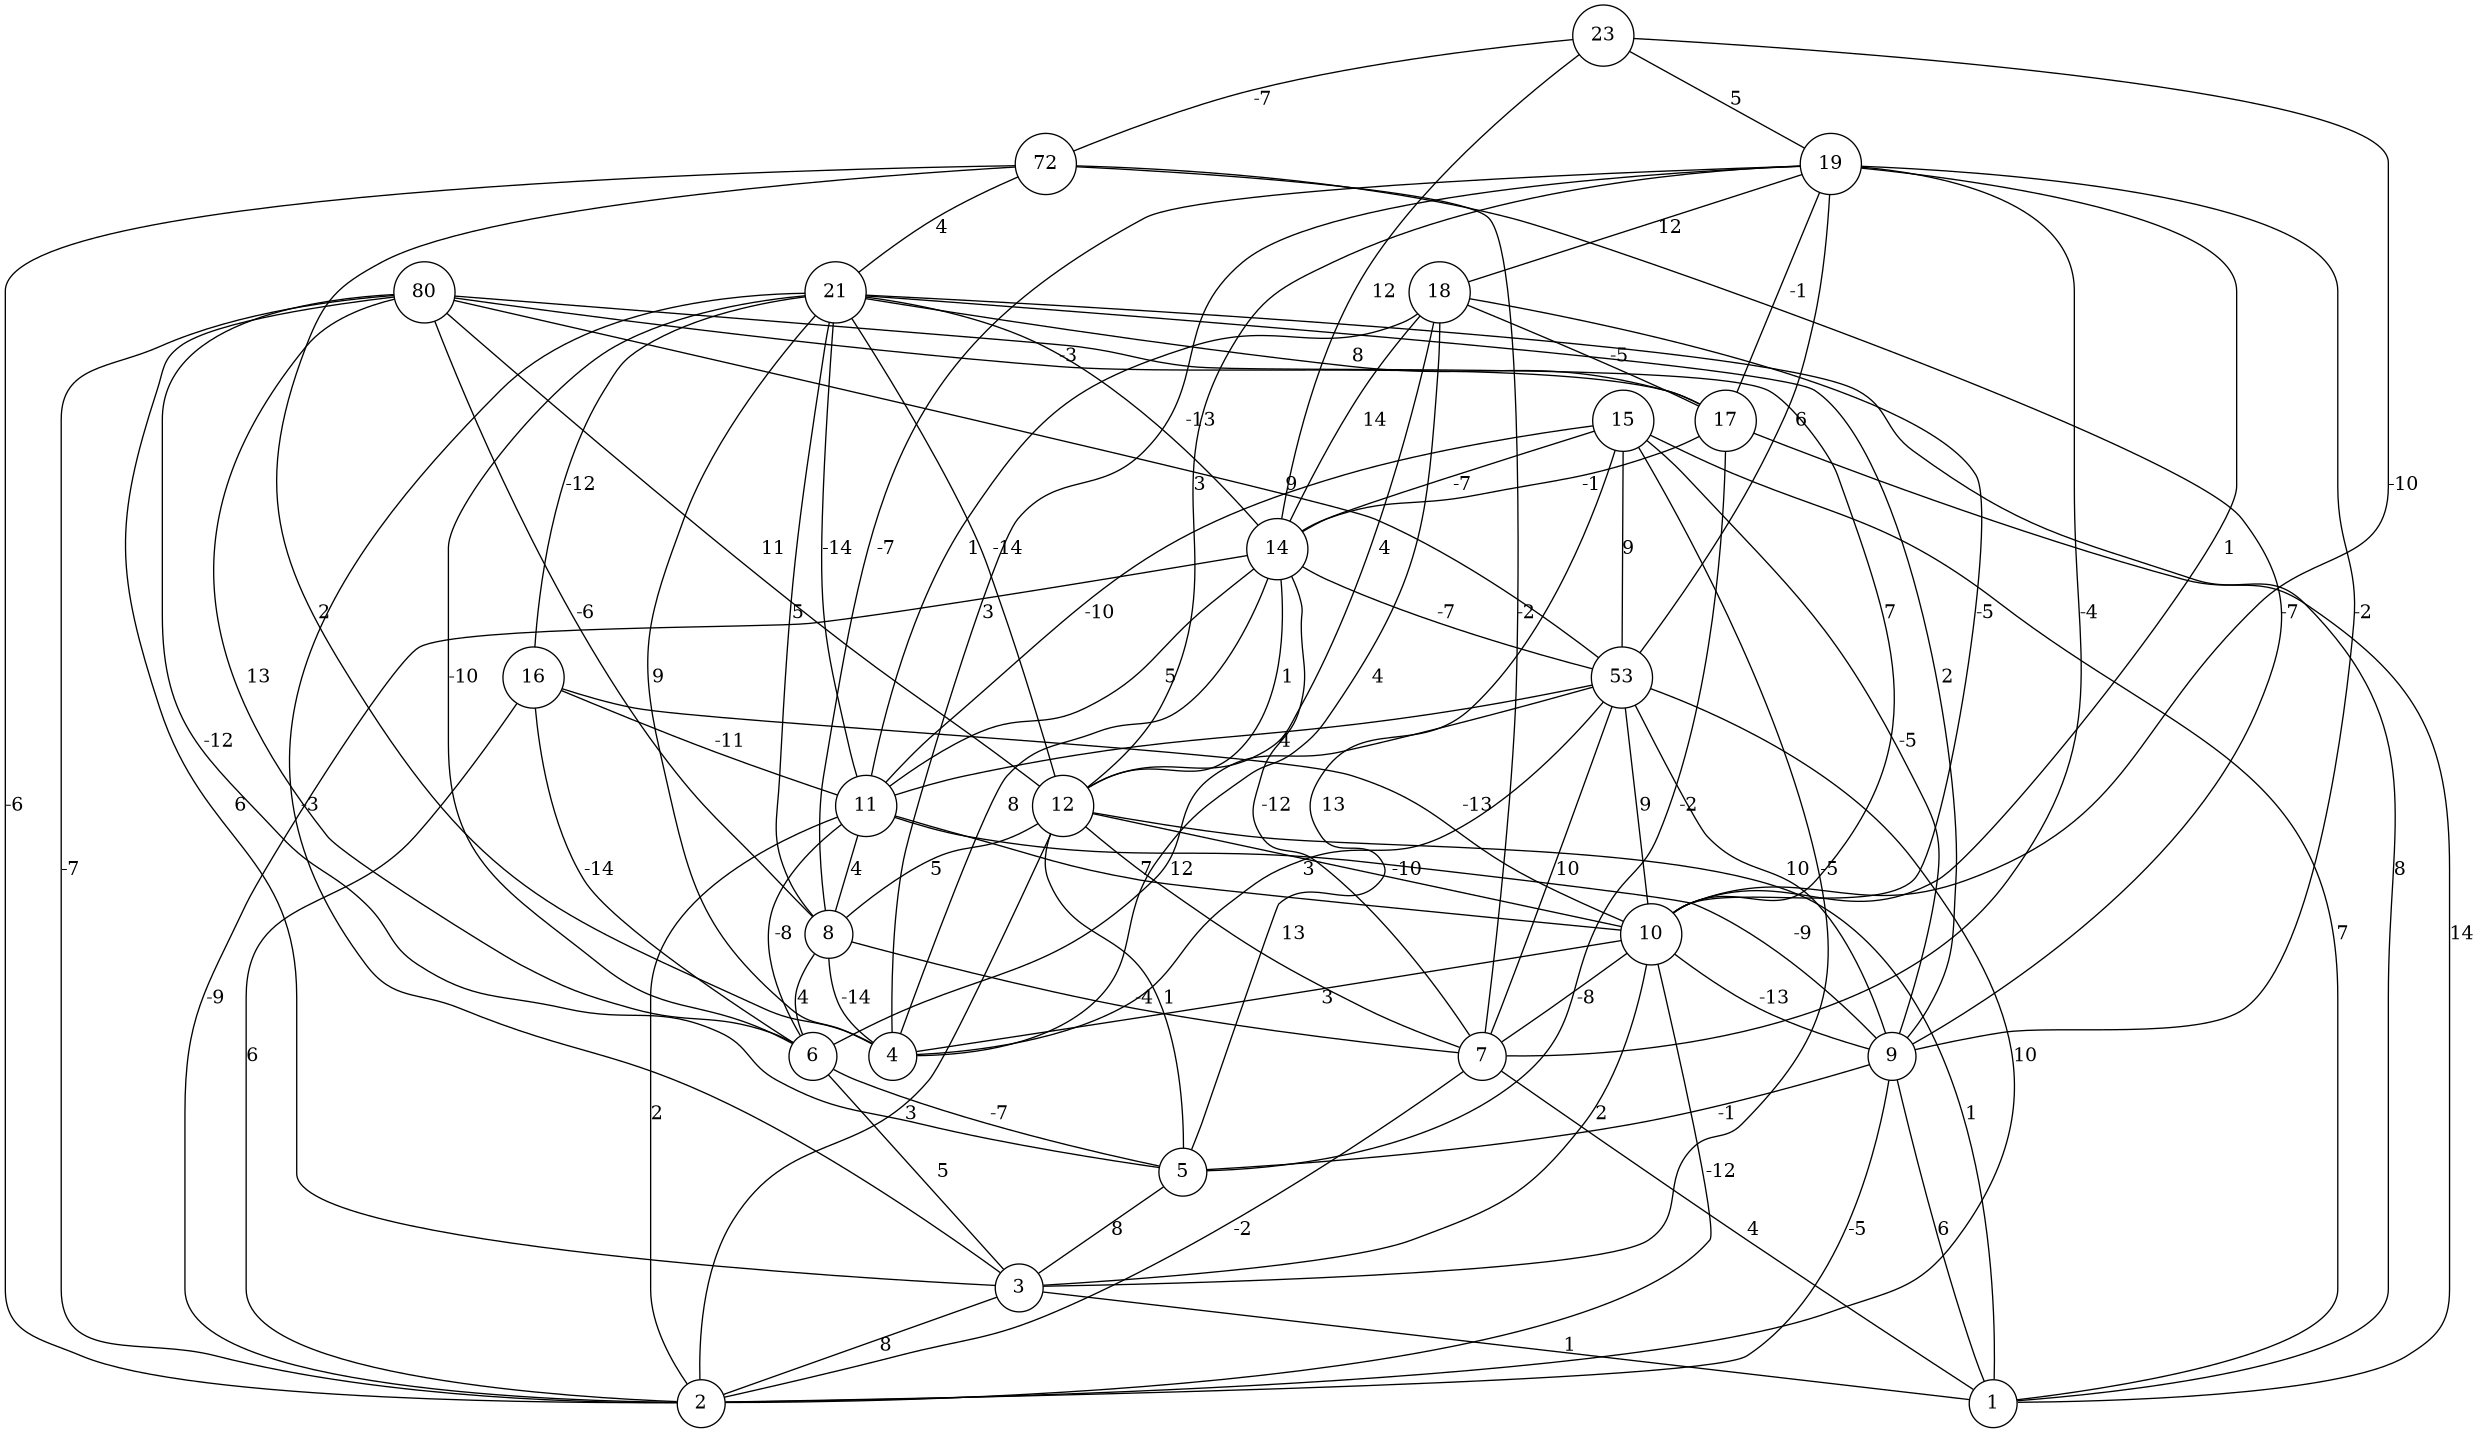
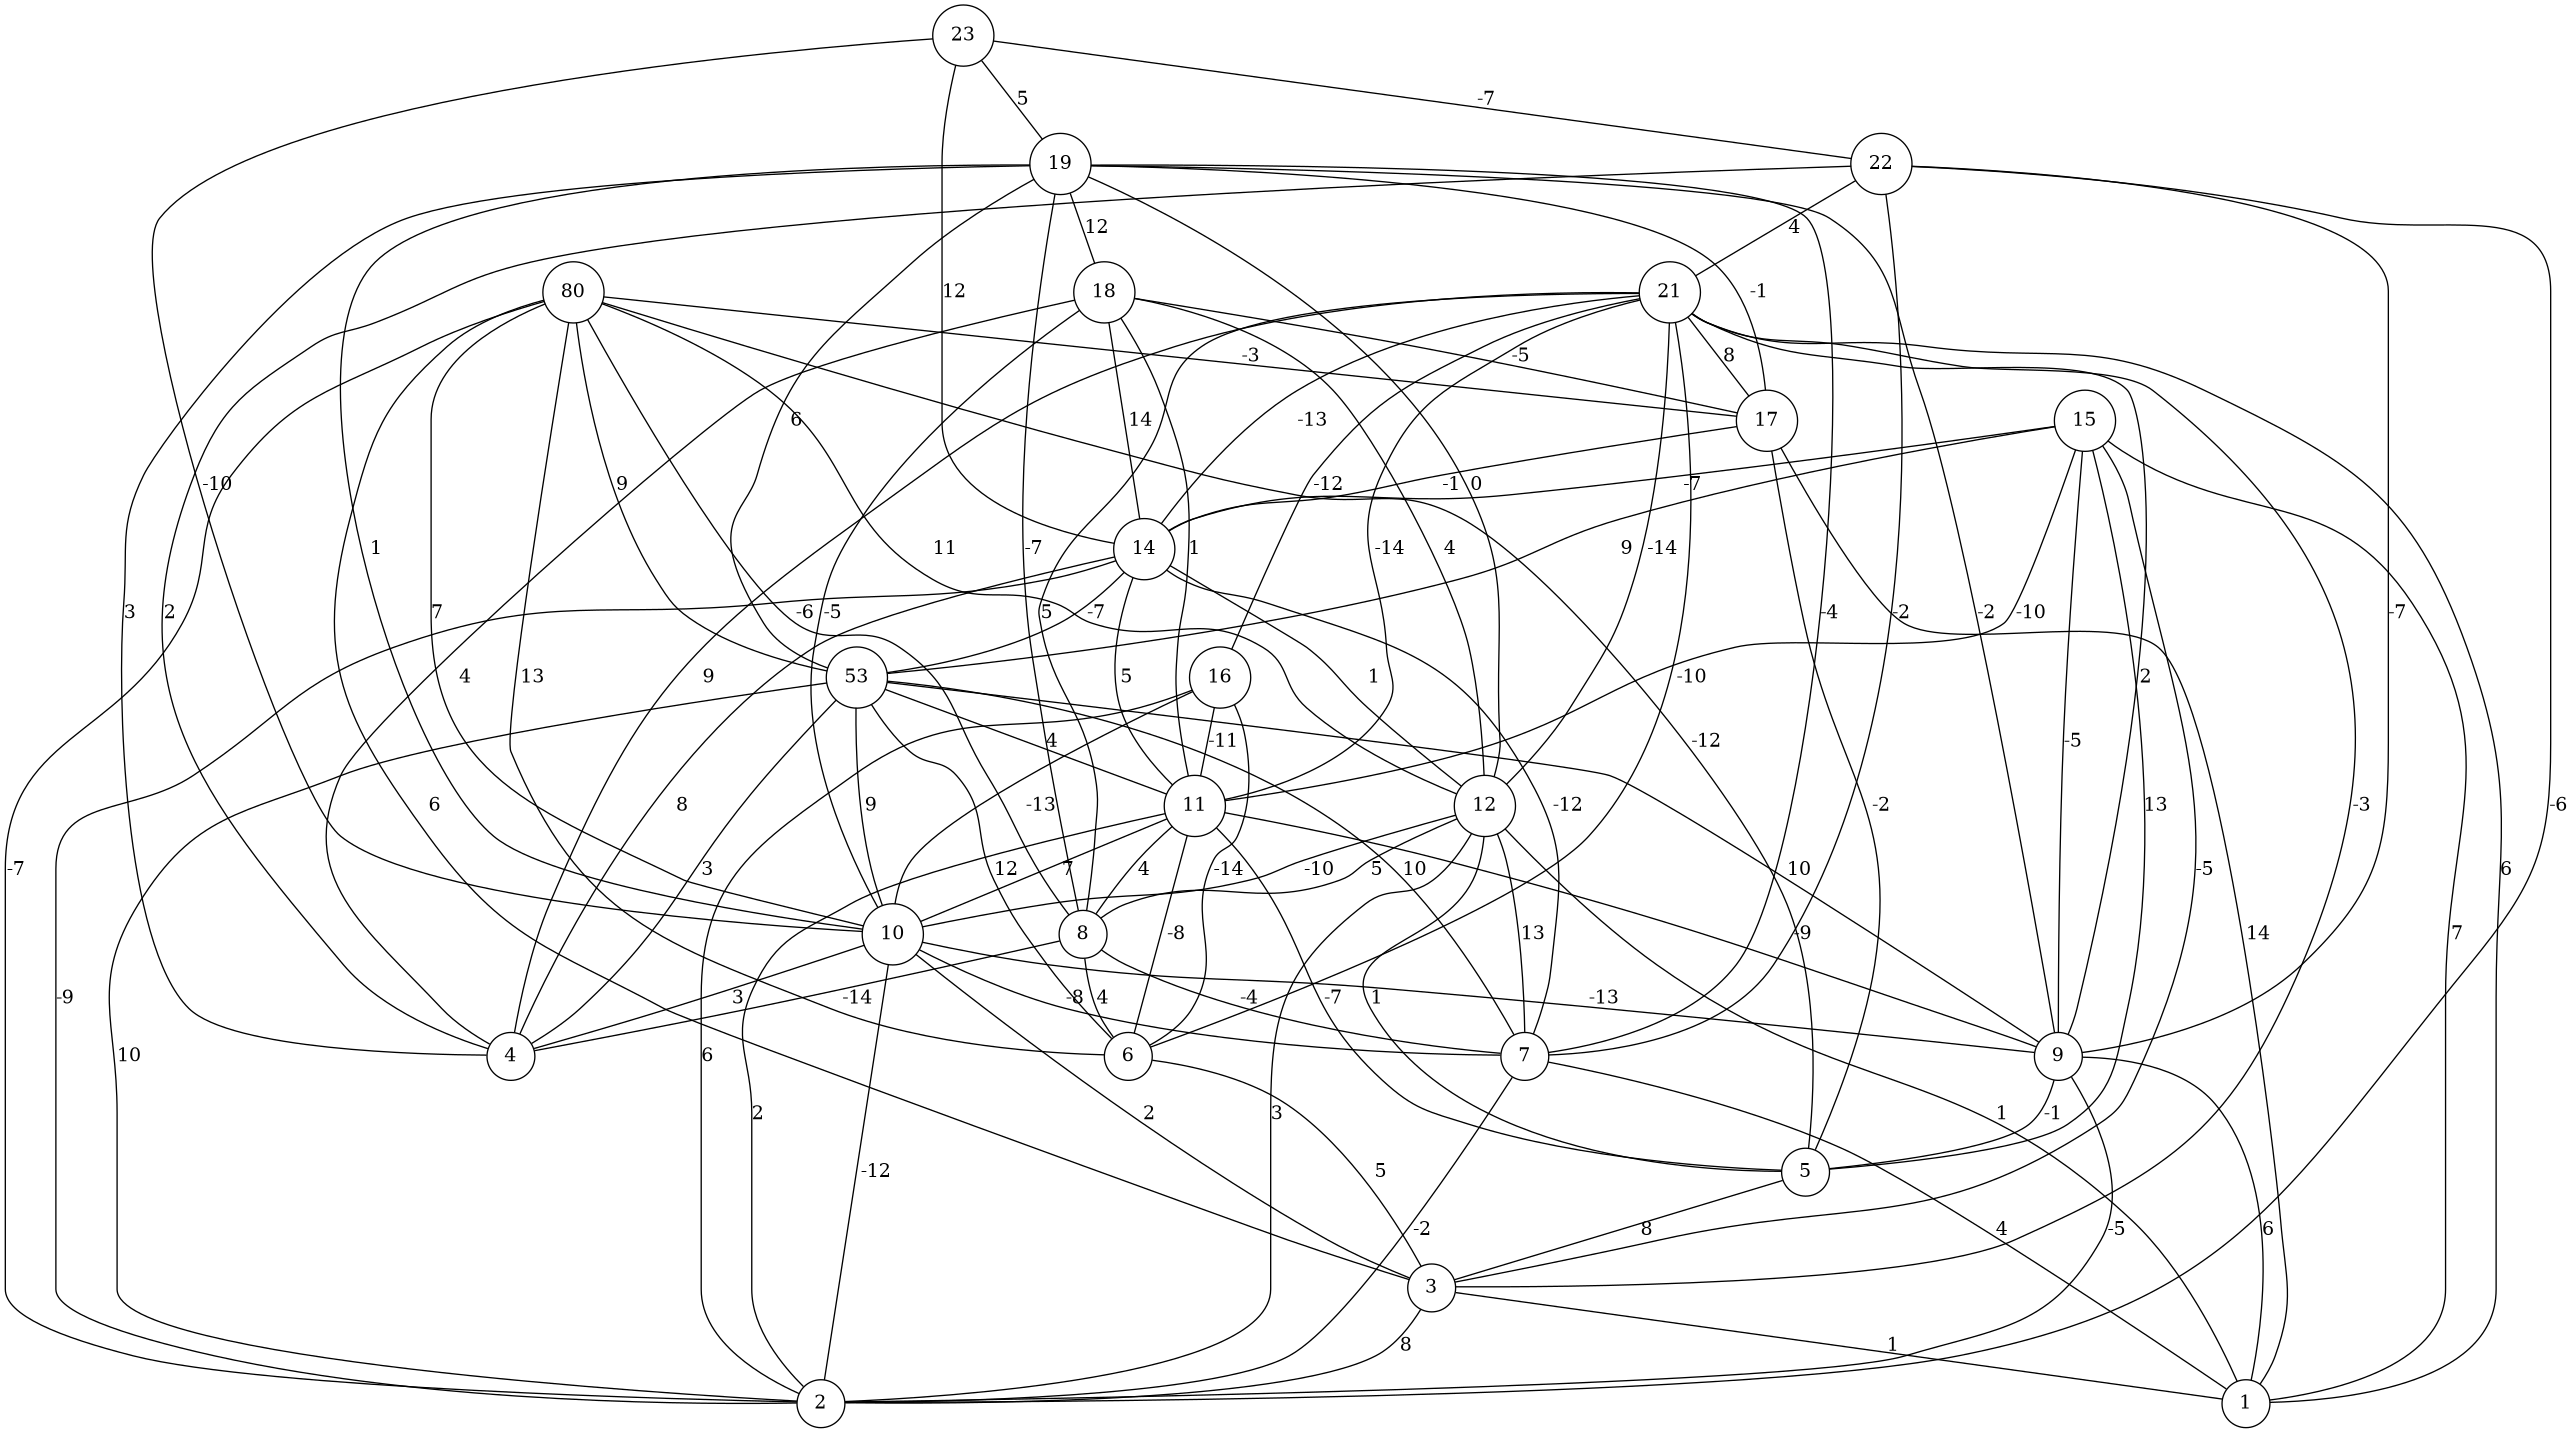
  graph {
    fontname="Helvetica,Arial,sans-serif"
    node [shape=circle]
    23
    10
    14
    19
-   22 [label=72]
+   22
    2
    4
    7
    9
    3
    11
    12
    n13 [label=53]
    8
    17
    18
    21
    1
    5
    6
    16
    n22 [label=80]
    15
    23 -- 10 [label=-10]
    23 -- 14 [label=12]
    23 -- 19 [label=5]
    23 -- 22 [label=-7]
    10 -- 2 [label=-12]
    10 -- 4 [label=3]
    10 -- 7 [label=-8]
    10 -- 9 [label=-13]
    10 -- 3 [label=2]
    14 -- 2 [label=-9]
    14 -- 4 [label=8]
    14 -- 7 [label=-12]
    14 -- 11 [label=5]
    14 -- 12 [label=1]
    14 -- n13 [label=-7]
    19 -- 10 [label=1]
    19 -- 4 [label=3]
    19 -- 7 [label=-4]
    19 -- 9 [label=-2]
-   19 -- 12 [label=3]
+   19 -- 12 [label=0]
    19 -- n13 [label=6]
    19 -- 8 [label=-7]
    19 -- 17 [label=-1]
    19 -- 18 [label=12]
    22 -- 2 [label=-6]
    22 -- 4 [label=2]
    22 -- 7 [label=-2]
    22 -- 9 [label=-7]
    22 -- 21 [label=4]
    7 -- 2 [label=-2]
    7 -- 1 [label=4]
    9 -- 2 [label=-5]
    9 -- 1 [label=6]
    9 -- 5 [label=-1]
    3 -- 2 [label=8]
    3 -- 1 [label=1]
    11 -- 10 [label=7]
    11 -- 2 [label=2]
    11 -- 9 [label=-9]
    11 -- 8 [label=4]
-   6 -- 5 [label=-7]
+   11 -- 5 [label=-7]
    11 -- 6 [label=-8]
    12 -- 10 [label=-10]
    12 -- 2 [label=3]
    12 -- 7 [label=13]
    12 -- 8 [label=5]
    12 -- 1 [label=1]
    12 -- 5 [label=1]
    n13 -- 10 [label=9]
    n13 -- 2 [label=10]
    n13 -- 4 [label=3]
    n13 -- 7 [label=10]
    n13 -- 9 [label=10]
    n13 -- 11 [label=4]
    n13 -- 6 [label=12]
    8 -- 4 [label=-14]
    8 -- 7 [label=-4]
    8 -- 6 [label=4]
    17 -- 14 [label=-1]
    17 -- 1 [label=14]
    17 -- 5 [label=-2]
    18 -- 10 [label=-5]
    18 -- 14 [label=14]
    18 -- 4 [label=4]
    18 -- 11 [label=1]
    18 -- 12 [label=4]
    18 -- 17 [label=-5]
    21 -- 14 [label=-13]
    21 -- 4 [label=9]
    21 -- 9 [label=2]
    21 -- 3 [label=-3]
    21 -- 11 [label=-14]
    21 -- 12 [label=-14]
    21 -- 8 [label=5]
    21 -- 17 [label=8]
-   21 -- 1 [label=8]
+   21 -- 1 [label=6]
    21 -- 6 [label=-10]
    21 -- 16 [label=-12]
    5 -- 3 [label=8]
    6 -- 3 [label=5]
    16 -- 10 [label=-13]
    16 -- 2 [label=6]
    16 -- 11 [label=-11]
    16 -- 6 [label=-14]
    n22 -- 10 [label=7]
    n22 -- 2 [label=-7]
    n22 -- 3 [label=6]
    n22 -- 12 [label=11]
    n22 -- n13 [label=9]
    n22 -- 8 [label=-6]
    n22 -- 17 [label=-3]
    n22 -- 5 [label=-12]
    n22 -- 6 [label=13]
    15 -- 14 [label=-7]
    15 -- 9 [label=-5]
    15 -- 3 [label=-5]
    15 -- 11 [label=-10]
    15 -- n13 [label=9]
    15 -- 1 [label=7]
    15 -- 5 [label=13]
  }
